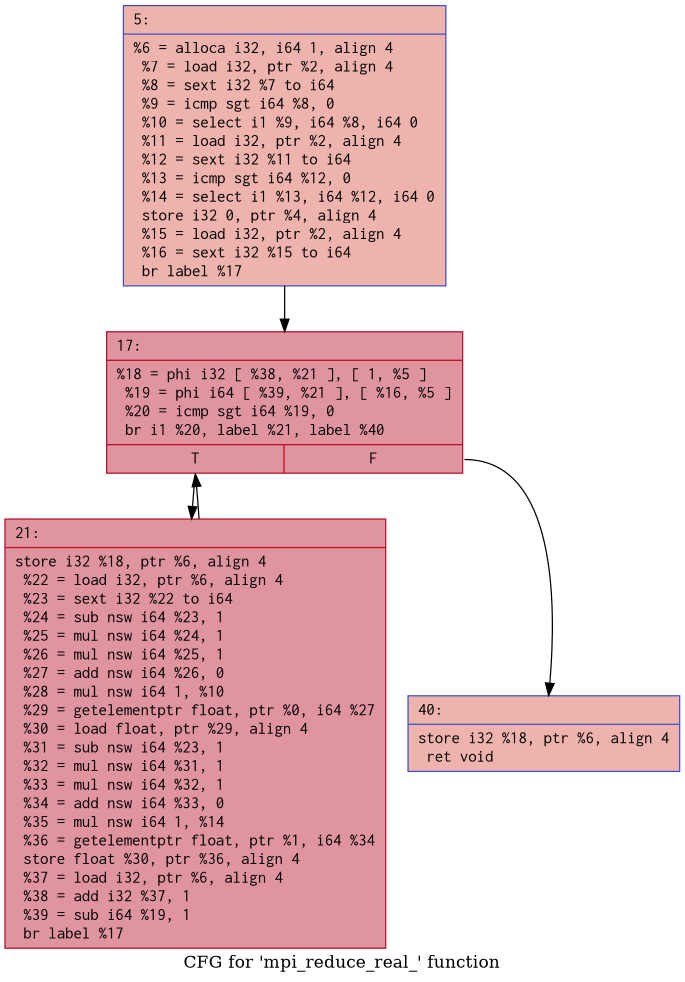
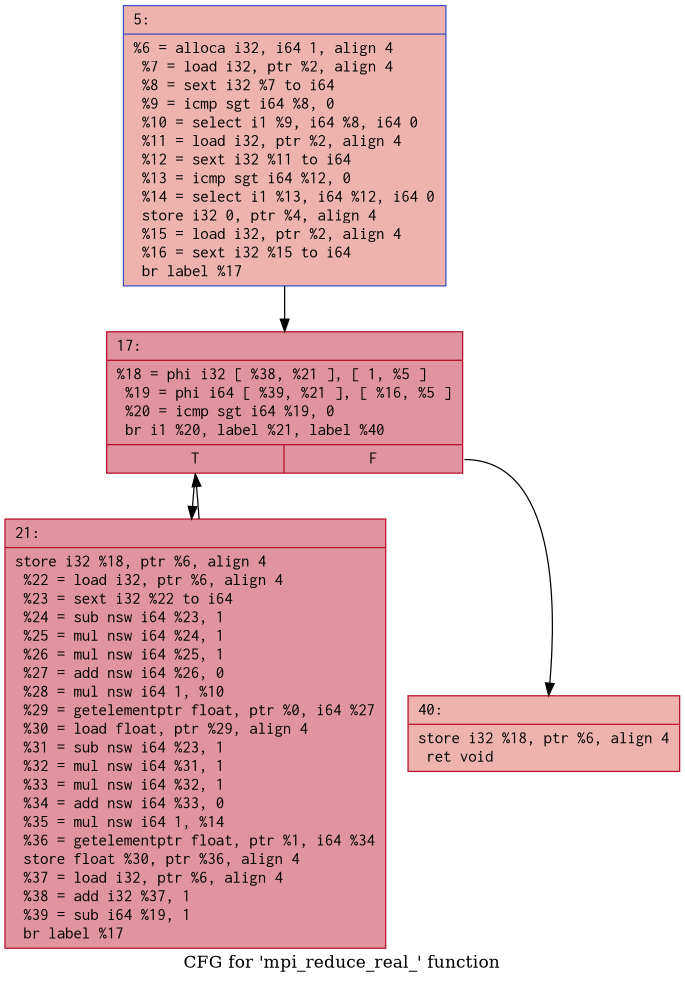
  digraph {
    label="CFG for 'mpi_reduce_real_' function"
    node [color="#3d50c3ff" fillcolor="#d6524470" fontname=Courier shape=record style=filled]
    n1 [label="{5:\l|  %6 = alloca i32, i64 1, align 4\l  %7 = load i32, ptr %2, align 4\l  %8 = sext i32 %7 to i64\l  %9 = icmp sgt i64 %8, 0\l  %10 = select i1 %9, i64 %8, i64 0\l  %11 = load i32, ptr %2, align 4\l  %12 = sext i32 %11 to i64\l  %13 = icmp sgt i64 %12, 0\l  %14 = select i1 %13, i64 %12, i64 0\l  store i32 0, ptr %4, align 4\l  %15 = load i32, ptr %2, align 4\l  %16 = sext i32 %15 to i64\l  br label %17\l}"]
    n2 [color="#b70d28ff" fillcolor="#b70d2870" label="{17:\l|  %18 = phi i32 [ %38, %21 ], [ 1, %5 ]\l  %19 = phi i64 [ %39, %21 ], [ %16, %5 ]\l  %20 = icmp sgt i64 %19, 0\l  br i1 %20, label %21, label %40\l|{<s0>T|<s1>F}}"]
    n3 [color="#b70d28ff" fillcolor="#b70d2870" label="{21:\l|  store i32 %18, ptr %6, align 4\l  %22 = load i32, ptr %6, align 4\l  %23 = sext i32 %22 to i64\l  %24 = sub nsw i64 %23, 1\l  %25 = mul nsw i64 %24, 1\l  %26 = mul nsw i64 %25, 1\l  %27 = add nsw i64 %26, 0\l  %28 = mul nsw i64 1, %10\l  %29 = getelementptr float, ptr %0, i64 %27\l  %30 = load float, ptr %29, align 4\l  %31 = sub nsw i64 %23, 1\l  %32 = mul nsw i64 %31, 1\l  %33 = mul nsw i64 %32, 1\l  %34 = add nsw i64 %33, 0\l  %35 = mul nsw i64 1, %14\l  %36 = getelementptr float, ptr %1, i64 %34\l  store float %30, ptr %36, align 4\l  %37 = load i32, ptr %6, align 4\l  %38 = add i32 %37, 1\l  %39 = sub i64 %19, 1\l  br label %17\l}"]
-   n4 [label="{40:\l|  store i32 %18, ptr %6, align 4\l  ret void\l}"]
+   n4 [color="#b70d28ff" label="{40:\l|  store i32 %18, ptr %6, align 4\l  ret void\l}"]
    n1 -> n2
    n2 -> n3 [tailport=s0]
    n2 -> n4 [tailport=s1]
    n3 -> n2
  }
